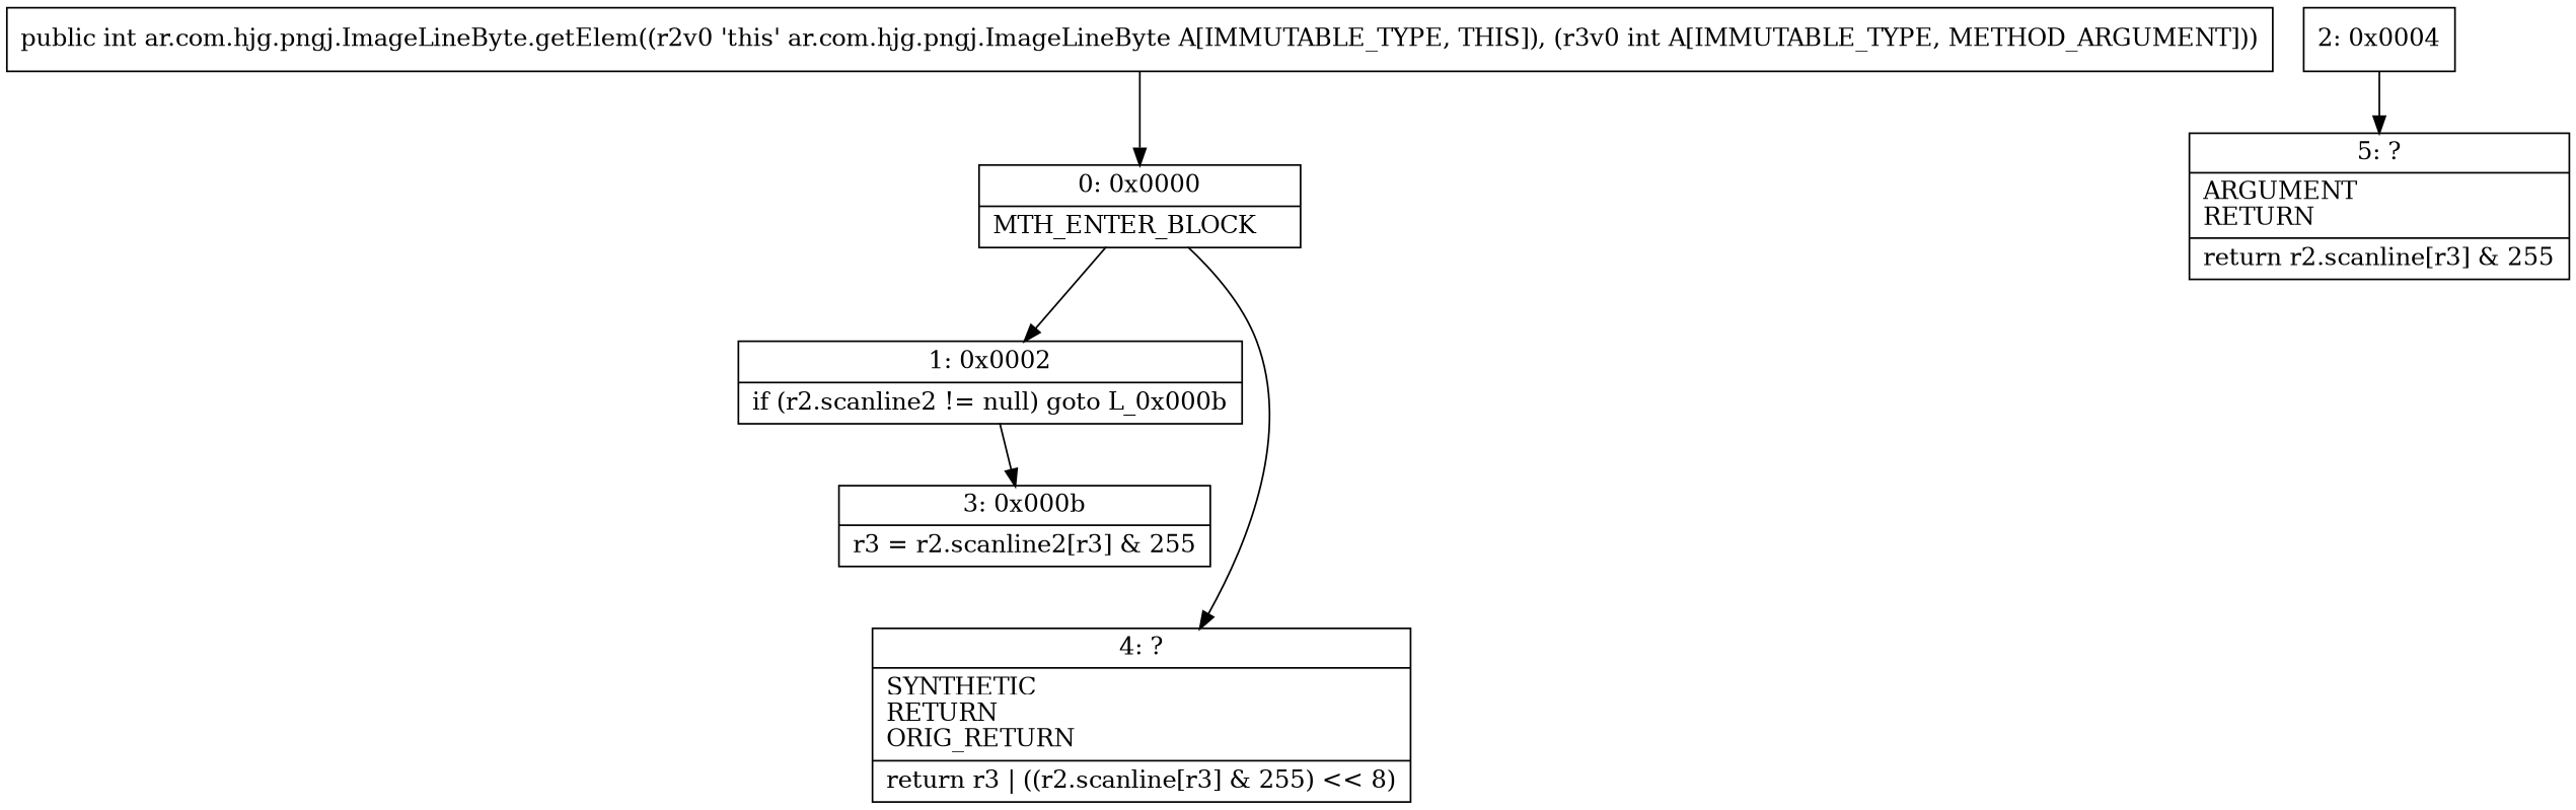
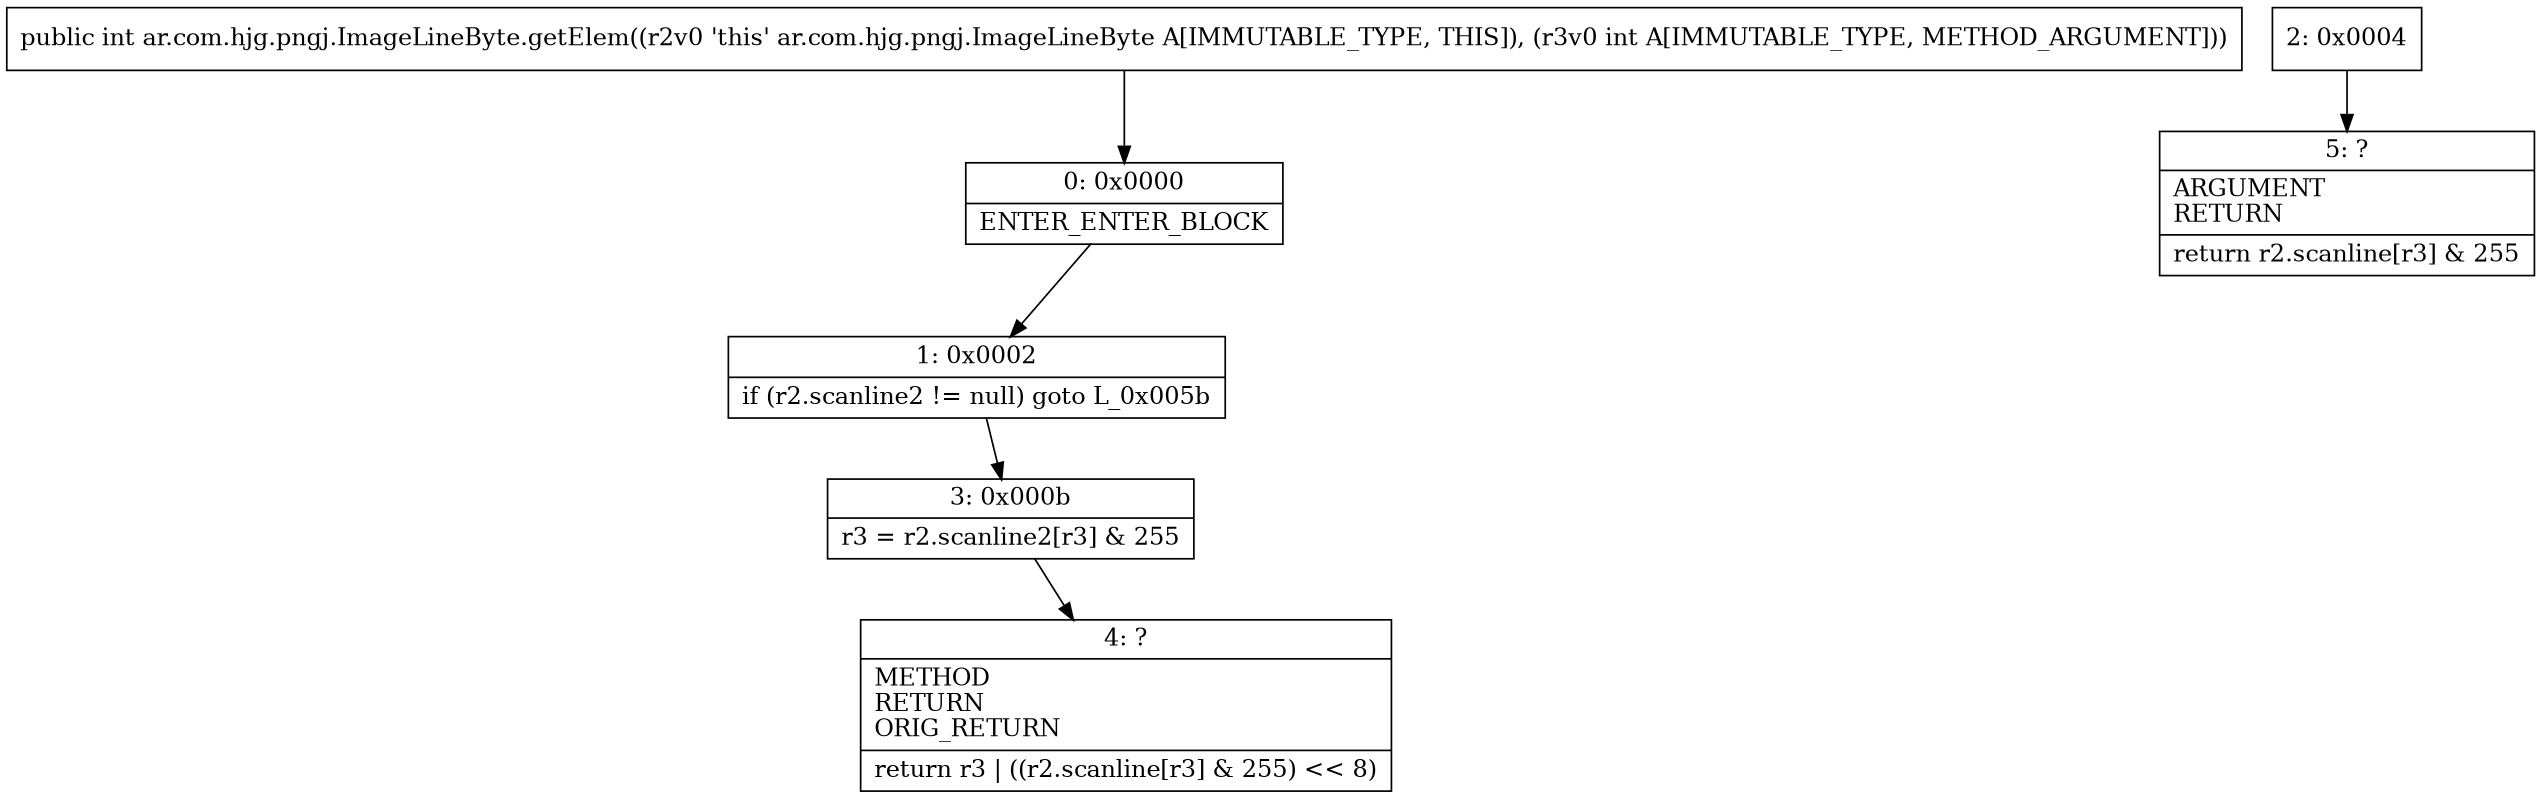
  digraph {
    node [shape=record]
-   n1 [label="{0\:\ 0x0000|MTH_ENTER_BLOCK\l}"]
-   n2 [label="{1\:\ 0x0002|if (r2.scanline2 != null) goto L_0x000b\l}"]
+   n1 [label="{0\:\ 0x0000|ENTER_ENTER_BLOCK\l}"]
+   n2 [label="{1\:\ 0x0002|if (r2.scanline2 != null) goto L_0x005b\l}"]
    n3 [label="{3\:\ 0x000b|r3 = r2.scanline2[r3] & 255\l}"]
    n4 [label="{2\:\ 0x0004}"]
    n5 [label="{5\:\ ?|ARGUMENT\lRETURN\l|return r2.scanline[r3] & 255\l}"]
-   n6 [label="{4\:\ ?|SYNTHETIC\lRETURN\lORIG_RETURN\l|return r3 \| ((r2.scanline[r3] & 255) \<\< 8)\l}"]
+   n6 [label="{4\:\ ?|METHOD\lRETURN\lORIG_RETURN\l|return r3 \| ((r2.scanline[r3] & 255) \<\< 8)\l}"]
    n7 [label="{public int ar.com.hjg.pngj.ImageLineByte.getElem((r2v0 'this' ar.com.hjg.pngj.ImageLineByte A[IMMUTABLE_TYPE, THIS]), (r3v0 int A[IMMUTABLE_TYPE, METHOD_ARGUMENT])) }"]
    n1 -> n2
    n2 -> n3
-   n1 -> n6
+   n3 -> n6
    n4 -> n5
    n7 -> n1
  }
